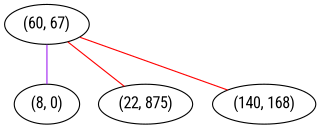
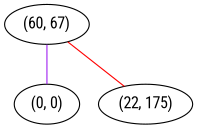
  graph {
    fontname="Roboto Condensed"
    node [fontname="Roboto Condensed"]
    edge [color=red fontname="Roboto Condensed" weight=1]
    n1 [label="(60, 67)"]
-   "(0, 0)" [label="(8, 0)"]
-   "(22, 175)" [label="(22, 875)"]
-   "(140, 168)"
+   "(0, 0)"
+   "(22, 175)"
    n1 -- "(0, 0)" [color=purple weight=4]
    n1 -- "(22, 175)"
-   n1 -- "(140, 168)"
  }
